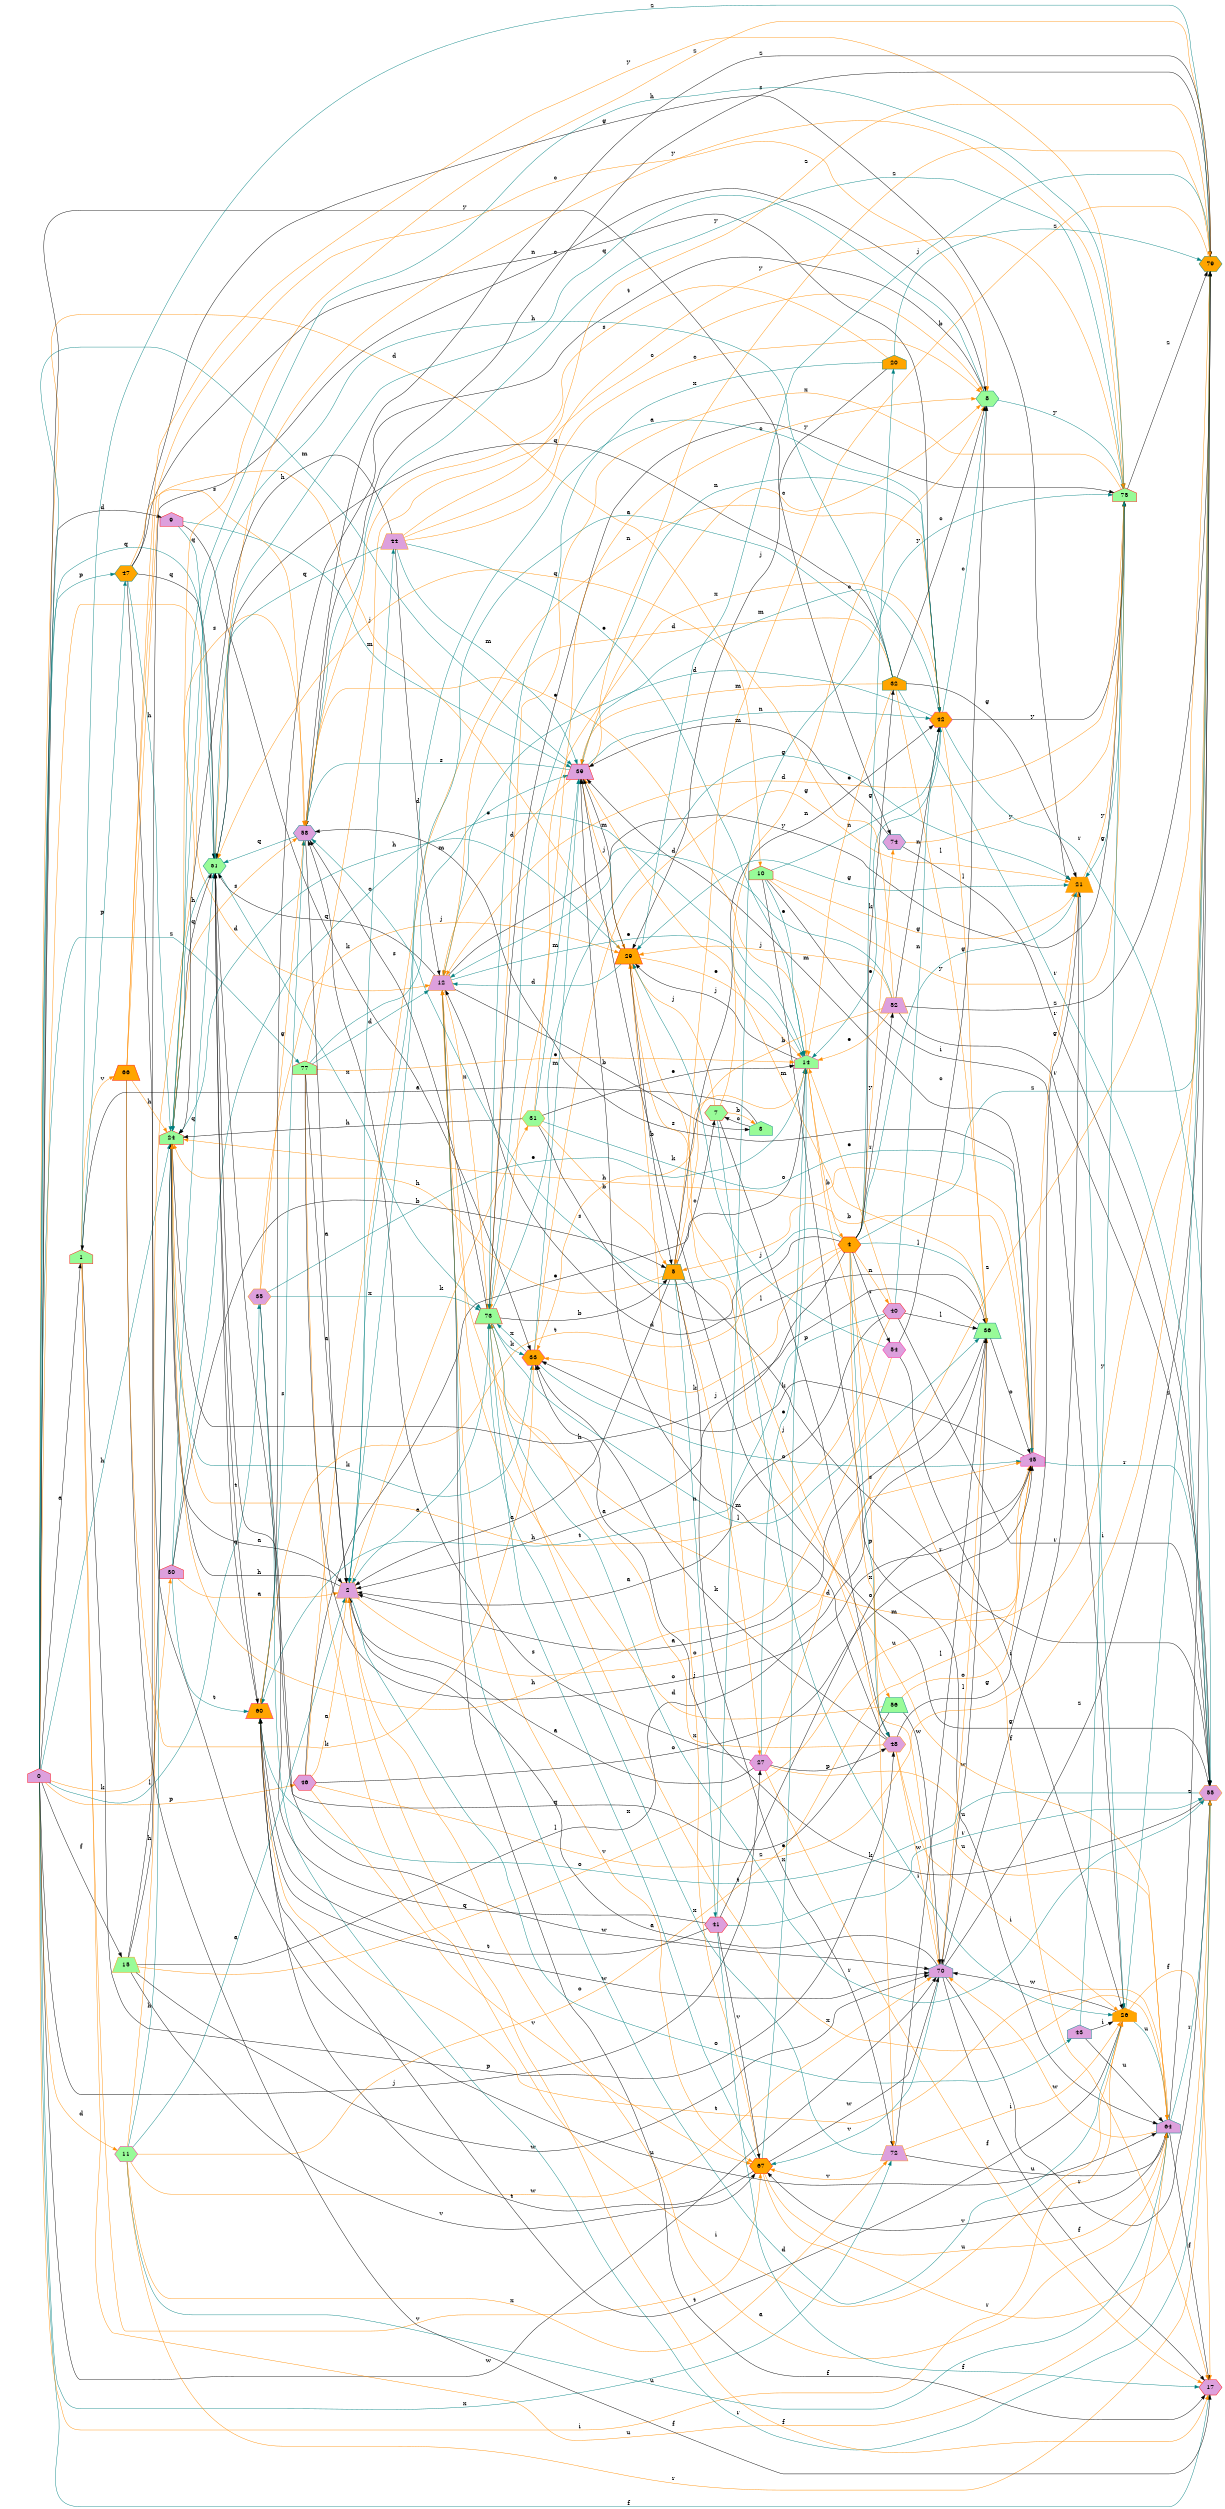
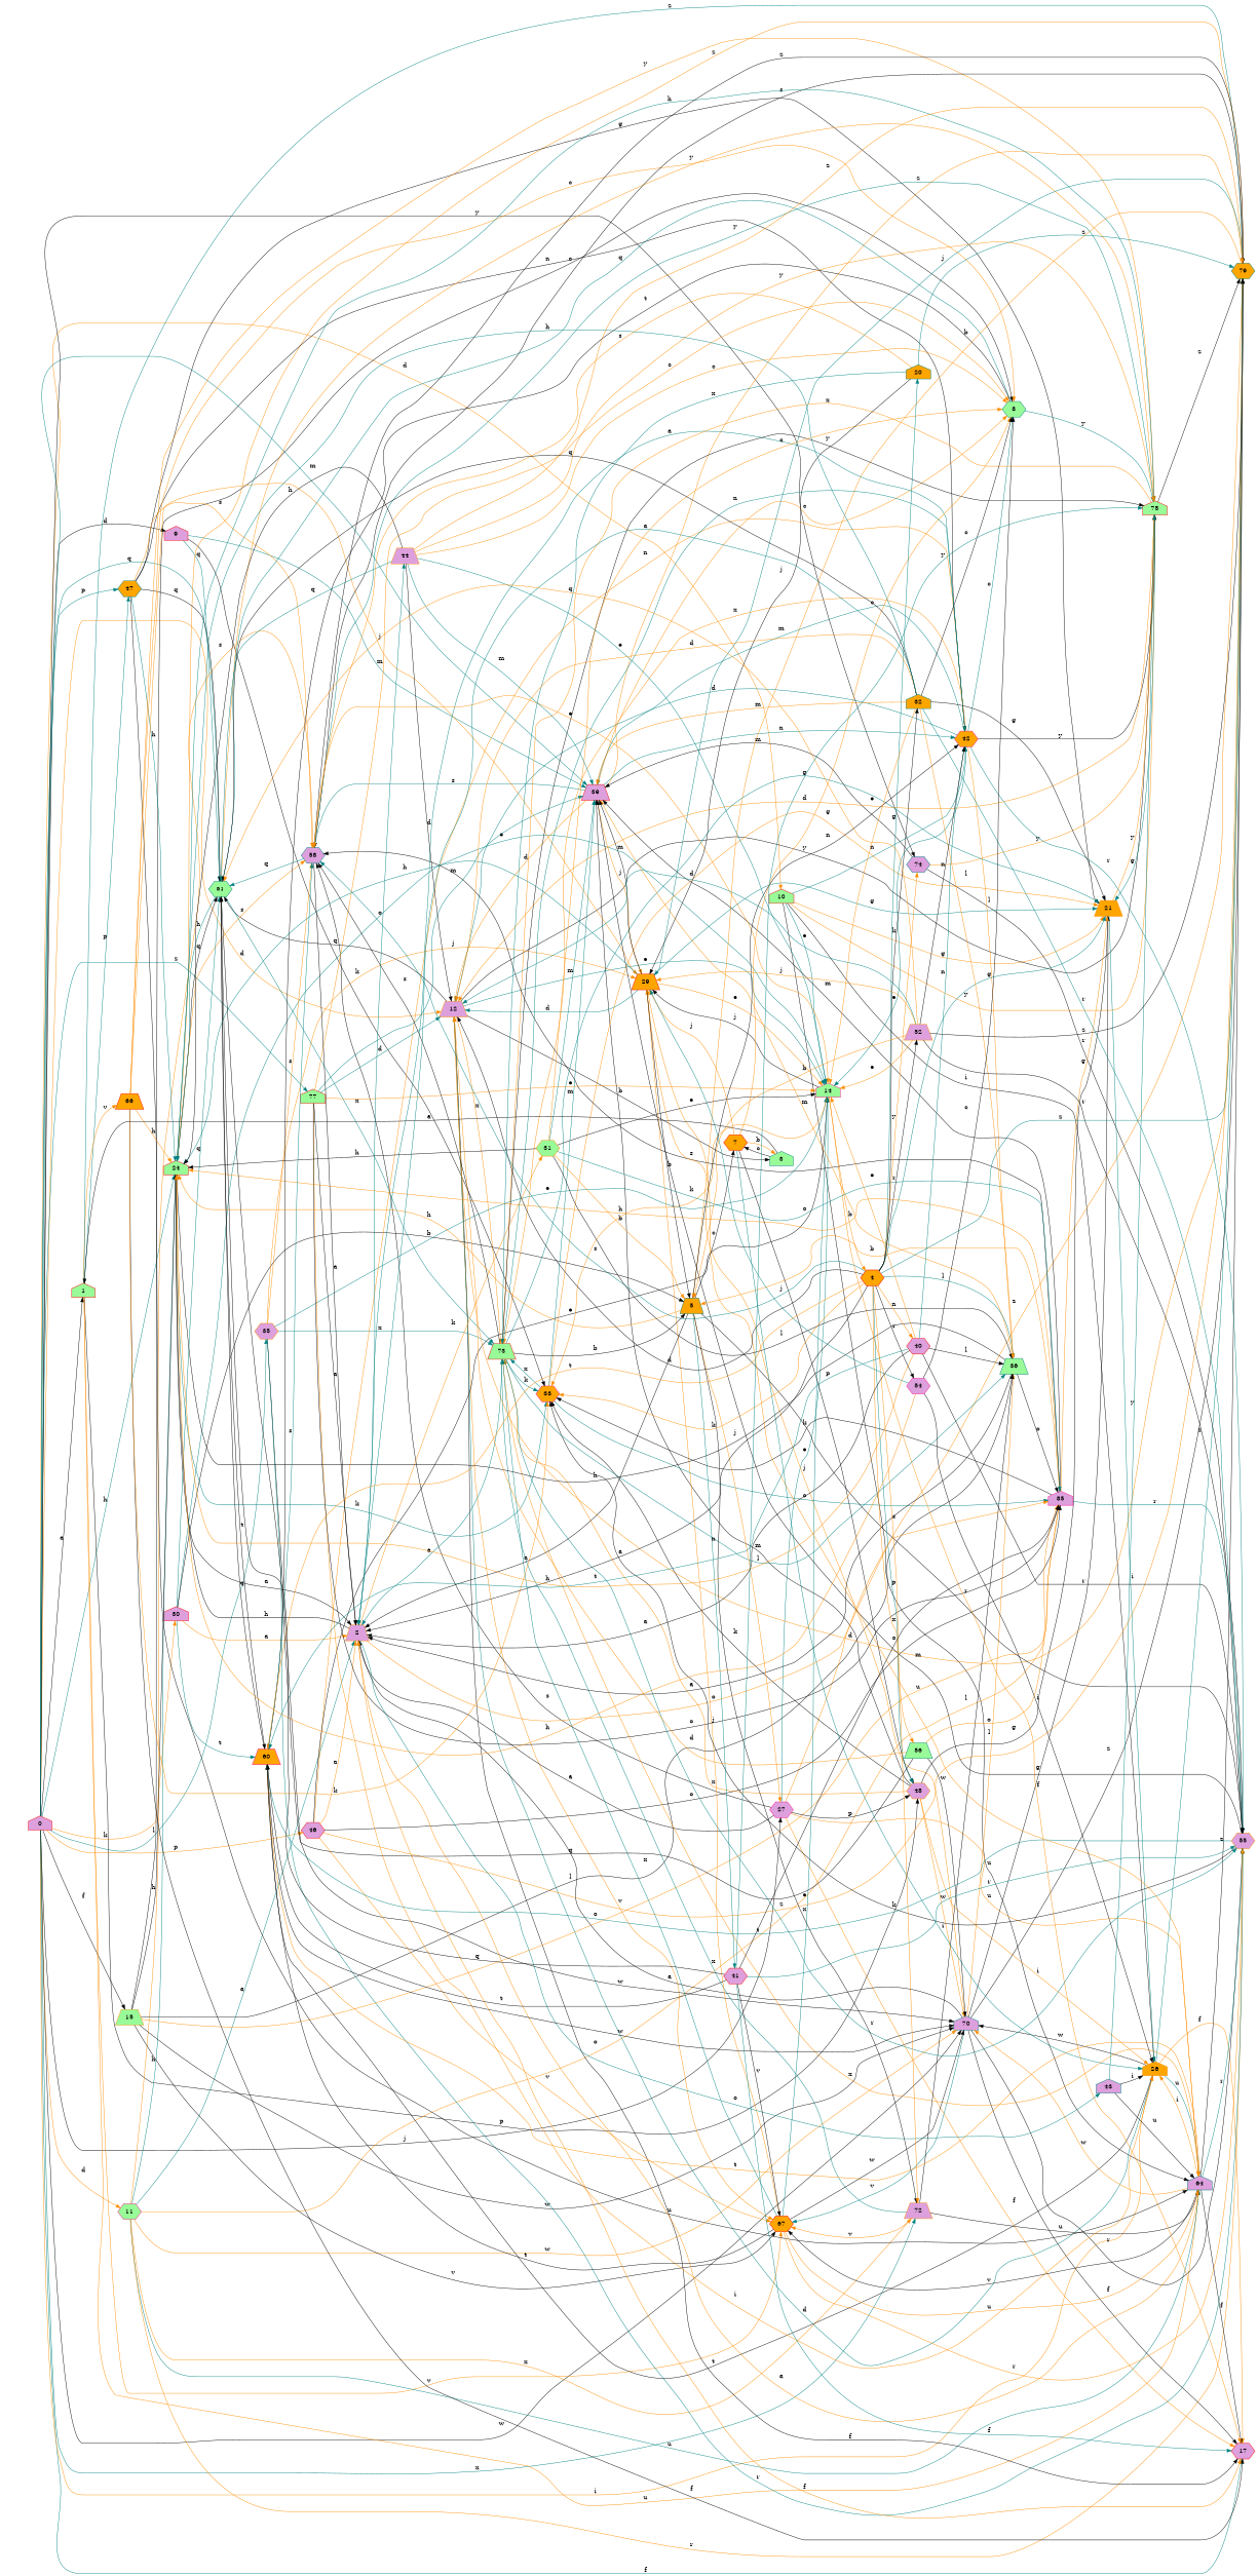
  strict digraph {
    rankdir=LR
    node [color=red fillcolor=plum shape=hexagon style=filled]
    edge [color=black]
    0 [shape=house]
    1 [fillcolor=palegreen shape=house]
    9 [shape=house]
    10 [fillcolor=palegreen shape=house]
    11 [color=deeppink fillcolor=palegreen]
    12 [color=darkorange shape=trapezium]
    15 [color=darkorange fillcolor=palegreen shape=trapezium]
    17
    24 [fillcolor=palegreen shape=house]
    26 [color=darkorange fillcolor=orange shape=house]
    27 [color=deeppink]
    30 [shape=house]
    35 [color=darkorange]
    39 [shape=trapezium]
    46
    47 [color=teal fillcolor=orange]
    51 [color=teal fillcolor=palegreen]
    70 [color=teal shape=house]
    72 [color=darkorange shape=trapezium]
    74 [color=teal]
    77 [fillcolor=palegreen shape=house]
    48 [color=darkorange]
    64 [color=teal shape=house]
    66 [fillcolor=orange shape=trapezium]
    67 [fillcolor=orange]
    79 [color=teal fillcolor=orange]
    33 [color=deeppink fillcolor=orange]
    21 [color=darkorange fillcolor=orange shape=trapezium]
    42 [color=deeppink fillcolor=orange]
    75 [fillcolor=palegreen shape=house]
    14 [color=deeppink fillcolor=palegreen shape=house]
    2 [color=darkorange shape=trapezium]
-   45 [color=deeppink shape=house]
+   45 [color=deeppink shape=house label=85]
    58 [color=teal]
    55 [color=darkorange]
    3 [color=teal fillcolor=palegreen shape=house]
    73 [fillcolor=palegreen shape=trapezium]
    36 [color=teal fillcolor=palegreen shape=trapezium]
    8 [color=teal fillcolor=palegreen]
    60 [color=deeppink fillcolor=orange shape=trapezium]
    5 [color=teal fillcolor=orange shape=trapezium]
    29 [fillcolor=orange shape=trapezium]
    31 [color=darkorange fillcolor=palegreen]
    43 [color=teal shape=house]
    44 [color=darkorange shape=trapezium]
-   7 [fillcolor=palegreen]
+   7 [fillcolor=orange]
    4 [fillcolor=orange]
    20 [color=teal fillcolor=orange shape=house]
    32 [color=teal fillcolor=orange shape=house]
    40
    52 [color=darkorange shape=trapezium]
    54 [color=deeppink]
    56 [color=teal fillcolor=palegreen shape=trapezium]
    41
    0 -> 1 [label=a]
    0 -> 9 [label=d]
    0 -> 10 [color=darkorange label=d]
    0 -> 11 [color=darkorange label=d]
    0 -> 12 [color=darkorange label=d]
    0 -> 15 [label=f]
    0 -> 17 [color=teal label=f]
    0 -> 24 [color=teal label=h]
    0 -> 26 [color=darkorange label=i]
    0 -> 27 [label=j]
    0 -> 30 [color=darkorange label=k]
    0 -> 35 [color=teal label=l]
    0 -> 39 [color=teal label=m]
    0 -> 46 [color=darkorange label=p]
    0 -> 47 [color=teal label=p]
    0 -> 51 [color=teal label=q]
    0 -> 70 [label=w]
    0 -> 72 [color=teal label=x]
    0 -> 74 [label=y]
    0 -> 77 [color=teal label=z]
    1 -> 47 [color=teal label=p]
    1 -> 48 [label=p]
    1 -> 64 [color=darkorange label=u]
    1 -> 66 [color=darkorange label=v]
    1 -> 67 [color=darkorange label=v]
    1 -> 79 [color=teal label=z]
    9 -> 39 [color=teal label=m]
    9 -> 51 [color=teal label=q]
    9 -> 33 [label=k]
    10 -> 26 [label=i]
    10 -> 64 [label=u]
    10 -> 21 [color=darkorange label=g]
    10 -> 42 [color=teal label=n]
    10 -> 75 [color=darkorange label=y]
    10 -> 14 [color=teal label=e]
    11 -> 24 [color=teal label=h]
    11 -> 70 [color=darkorange label=w]
    11 -> 72 [color=darkorange label=x]
    11 -> 64 [color=teal label=u]
    11 -> 2 [color=teal label=a]
    11 -> 45 [color=darkorange label=o]
    11 -> 58 [color=darkorange label=s]
    11 -> 55 [color=darkorange label=r]
    12 -> 17 [label=f]
    12 -> 51 [label=q]
    12 -> 67 [color=darkorange label=v]
    12 -> 75 [label=y]
    12 -> 14 [color=teal label=e]
    12 -> 3 [label=b]
    12 -> 73 [color=darkorange label=x]
    15 -> 24 [label=h]
    15 -> 70 [label=w]
    15 -> 67 [label=v]
    15 -> 45 [color=darkorange label=o]
    15 -> 36 [label=l]
    15 -> 8 [label=c]
    24 -> 51 [label=q]
    24 -> 79 [color=darkorange label=z]
    24 -> 33 [color=teal label=k]
    24 -> 2 [label=a]
    24 -> 58 [color=darkorange label=s]
    26 -> 12 [color=teal label=d]
    26 -> 17 [color=darkorange label=f]
    26 -> 70 [label=w]
    26 -> 64 [color=teal label=u]
    26 -> 79 [color=teal label=z]
    26 -> 60 [label=t]
    27 -> 17 [color=darkorange label=f]
    27 -> 48 [label=p]
    27 -> 64 [color=darkorange label=u]
    27 -> 79 [color=darkorange label=z]
    27 -> 14 [color=teal label=e]
    27 -> 2 [label=a]
    27 -> 58 [label=s]
    30 -> 51 [color=teal label=q]
    30 -> 14 [color=teal label=e]
    30 -> 2 [color=darkorange label=a]
    30 -> 60 [color=teal label=t]
    30 -> 5 [label=b]
    35 -> 70 [label=w]
    35 -> 14 [color=teal label=e]
-   35 -> 58 [color=darkorange label=g]
+   35 -> 58 [color=darkorange label=s]
    35 -> 55 [color=teal label=r]
    35 -> 73 [color=teal label=x]
    35 -> 29 [color=darkorange label=j]
    39 -> 12 [color=darkorange label=d]
    39 -> 79 [color=darkorange label=z]
    39 -> 42 [color=teal label=n]
    39 -> 58 [color=teal label=s]
    39 -> 8 [color=darkorange label=c]
    39 -> 29 [color=darkorange label=j]
    46 -> 67 [color=darkorange label=v]
    46 -> 79 [color=darkorange label=z]
    46 -> 42 [color=darkorange label=n]
    46 -> 14 [label=e]
    46 -> 2 [color=darkorange label=a]
    46 -> 45 [label=o]
    47 -> 24 [color=teal label=h]
    47 -> 51 [label=q]
    47 -> 64 [label=u]
    47 -> 21 [label=g]
    47 -> 42 [label=n]
    47 -> 58 [color=darkorange label=s]
    51 -> 24 [color=teal label=h]
    51 -> 75 [color=darkorange label=y]
    51 -> 73 [color=teal label=x]
    51 -> 60 [label=t]
    70 -> 17 [label=f]
    70 -> 67 [color=teal label=v]
    70 -> 79 [label=z]
    70 -> 21 [label=g]
    70 -> 2 [label=a]
    70 -> 55 [label=r]
    70 -> 36 [color=darkorange label=l]
    70 -> 29 [color=darkorange label=j]
    72 -> 64 [label=u]
    72 -> 67 [color=darkorange label=v]
    72 -> 73 [color=teal label=x]
    72 -> 36 [label=l]
    74 -> 39 [label=m]
    74 -> 75 [color=darkorange label=y]
    74 -> 55 [label=r]
    77 -> 12 [color=teal label=d]
    77 -> 26 [color=darkorange label=i]
    77 -> 39 [color=teal label=m]
    77 -> 14 [color=darkorange label=e]
    77 -> 2 [label=a]
    77 -> 45 [label=o]
    77 -> 8 [color=darkorange label=c]
    48 -> 26 [color=darkorange label=i]
    48 -> 39 [label=m]
    48 -> 70 [color=darkorange label=w]
    48 -> 33 [label=k]
    48 -> 21 [label=g]
    48 -> 73 [color=darkorange label=x]
    64 -> 17 [label=f]
-   72 -> 26 [color=darkorange label=i]
+   64 -> 26 [color=darkorange label=i]
    64 -> 70 [color=darkorange label=w]
    64 -> 67 [label=v]
    64 -> 79 [label=z]
    64 -> 2 [color=darkorange label=a]
    64 -> 55 [color=teal label=r]
    64 -> 73 [color=darkorange label=x]
    64 -> 60 [color=darkorange label=t]
    66 -> 17 [label=f]
    66 -> 24 [color=darkorange label=h]
    66 -> 33 [color=darkorange label=k]
    66 -> 75 [color=darkorange label=y]
    66 -> 8 [color=darkorange label=c]
    66 -> 29 [color=darkorange label=j]
    67 -> 70 [label=w]
    67 -> 64 [color=darkorange label=u]
    67 -> 14 [color=teal label=e]
    67 -> 55 [color=darkorange label=r]
    67 -> 73 [color=teal label=x]
    67 -> 60 [label=t]
    67 -> 29 [color=darkorange label=j]
    79 -> 12 [color=darkorange label=d]
    79 -> 58 [label=s]
    79 -> 5 [color=darkorange label=b]
    79 -> 29 [color=teal label=j]
    33 -> 39 [color=teal label=m]
    33 -> 21 [color=darkorange label=g]
    33 -> 45 [color=teal label=o]
    33 -> 73 [color=teal label=x]
    21 -> 26 [color=teal label=i]
    21 -> 75 [color=darkorange label=y]
    42 -> 12 [color=teal label=d]
    42 -> 39 [color=teal label=m]
    42 -> 75 [label=y]
    42 -> 14 [color=teal label=e]
    42 -> 2 [color=teal label=a]
    42 -> 55 [color=teal label=r]
    42 -> 73 [color=darkorange label=x]
    42 -> 36 [color=darkorange label=l]
    42 -> 8 [color=teal label=c]
    75 -> 12 [color=darkorange label=d]
    75 -> 24 [color=teal label=h]
    75 -> 79 [label=z]
    75 -> 21 [color=teal label=g]
    75 -> 73 [color=darkorange label=x]
    14 -> 17 [color=darkorange label=f]
    14 -> 33 [color=darkorange label=k]
    14 -> 29 [label=j]
    14 -> 4 [color=darkorange label=b]
    2 -> 17 [color=darkorange label=f]
    2 -> 24 [label=h]
    2 -> 45 [color=darkorange label=o]
    2 -> 31 [color=darkorange label=k]
    2 -> 43 [color=teal label=o]
    2 -> 44 [color=teal label=o]
    45 -> 24 [color=darkorange label=h]
    45 -> 39 [label=m]
    45 -> 33 [label=k]
    45 -> 21 [color=darkorange label=g]
    45 -> 58 [label=s]
    45 -> 55 [color=teal label=r]
    45 -> 5 [color=darkorange label=b]
    58 -> 51 [color=teal label=q]
    58 -> 79 [label=z]
    58 -> 75 [color=teal label=y]
    58 -> 14 [color=darkorange label=e]
    58 -> 2 [label=a]
    55 -> 39 [label=m]
    55 -> 33 [label=k]
    55 -> 60 [color=teal label=t]
    3 -> 1 [label=a]
    3 -> 7 [label=c]
    73 -> 33 [color=teal label=k]
    73 -> 21 [color=teal label=g]
    73 -> 42 [color=teal label=n]
    73 -> 75 [label=y]
    73 -> 2 [color=teal label=a]
    73 -> 58 [label=s]
    73 -> 55 [color=teal label=r]
    73 -> 36 [color=teal label=l]
    73 -> 5 [label=b]
    36 -> 24 [label=h]
    36 -> 39 [color=darkorange label=m]
-   36 -> 70 [label=w]
    36 -> 2 [label=a]
    36 -> 45 [label=o]
    8 -> 51 [color=teal label=q]
    8 -> 75 [color=teal label=y]
    8 -> 60 [label=t]
    60 -> 51 [label=q]
    60 -> 70 [label=w]
    60 -> 58 [color=teal label=s]
    5 -> 24 [color=darkorange label=h]
    5 -> 27 [color=darkorange label=j]
    5 -> 72 [label=x]
    5 -> 42 [label=n]
    5 -> 2 [label=a]
    5 -> 55 [label=r]
    5 -> 7 [label=c]
    5 -> 41 [color=teal label=n]
    29 -> 12 [color=teal label=d]
    29 -> 24 [color=teal label=h]
    29 -> 39 [label=m]
    29 -> 64 [color=darkorange label=u]
    29 -> 21 [color=teal label=g]
    29 -> 14 [color=darkorange label=e]
    29 -> 5 [label=b]
    31 -> 24 [label=h]
    31 -> 39 [color=teal label=m]
    31 -> 14 [label=e]
    31 -> 45 [color=teal label=o]
    31 -> 36 [label=l]
    31 -> 8 [color=darkorange label=c]
    31 -> 5 [color=darkorange label=b]
    43 -> 26 [label=i]
    43 -> 64 [label=u]
    43 -> 75 [color=teal label=y]
    44 -> 12 [label=d]
    44 -> 24 [label=h]
    44 -> 39 [color=teal label=m]
    44 -> 51 [color=teal label=q]
    44 -> 79 [color=darkorange label=z]
    44 -> 75 [color=darkorange label=y]
    44 -> 14 [color=teal label=e]
    44 -> 8 [color=darkorange label=c]
    7 -> 26 [color=teal label=i]
    7 -> 48 [label=p]
    7 -> 3 [color=darkorange label=b]
    7 -> 8 [color=darkorange label=c]
    7 -> 29 [color=darkorange label=j]
    4 -> 12 [label=d]
    4 -> 72 [color=darkorange label=x]
    4 -> 74 [color=darkorange label=y]
    4 -> 48 [color=teal label=p]
    4 -> 79 [color=teal label=z]
    4 -> 33 [color=darkorange label=k]
    4 -> 21 [color=teal label=g]
    4 -> 2 [label=a]
    4 -> 58 [color=teal label=s]
    4 -> 36 [color=teal label=l]
    4 -> 60 [color=darkorange label=t]
    4 -> 20 [color=teal label=g]
    4 -> 32 [label=k]
    4 -> 40 [color=darkorange label=n]
    4 -> 52 [label=r]
    4 -> 54 [label=r]
    4 -> 56 [color=darkorange label=s]
    20 -> 79 [color=teal label=z]
    20 -> 58 [color=darkorange label=s]
    20 -> 73 [color=teal label=x]
    20 -> 29 [label=j]
    32 -> 12 [color=darkorange label=d]
    32 -> 24 [color=teal label=h]
    32 -> 39 [color=darkorange label=m]
    32 -> 51 [label=q]
    32 -> 21 [label=g]
    32 -> 14 [color=darkorange label=e]
    32 -> 2 [color=teal label=a]
    32 -> 55 [color=teal label=r]
    32 -> 36 [color=darkorange label=l]
    32 -> 8 [label=c]
    40 -> 24 [color=darkorange label=h]
    40 -> 42 [color=teal label=n]
    40 -> 14 [color=darkorange label=e]
    40 -> 2 [label=a]
    40 -> 55 [label=r]
    40 -> 36 [label=l]
    40 -> 60 [color=teal label=t]
    52 -> 12 [color=teal label=d]
    52 -> 51 [color=darkorange label=q]
    52 -> 79 [label=z]
    52 -> 42 [label=n]
    52 -> 14 [color=darkorange label=e]
    52 -> 55 [label=r]
    52 -> 5 [color=darkorange label=b]
    52 -> 29 [color=darkorange label=j]
    54 -> 24 [color=darkorange label=h]
    54 -> 26 [label=i]
    54 -> 8 [label=c]
    54 -> 29 [color=teal label=j]
    56 -> 12 [color=darkorange label=d]
    56 -> 51 [label=q]
    56 -> 70 [label=w]
    56 -> 45 [color=darkorange label=o]
    41 -> 17 [color=teal label=f]
    41 -> 51 [label=q]
    41 -> 67 [label=v]
    41 -> 75 [color=teal label=y]
    41 -> 45 [label=o]
    41 -> 55 [color=teal label=r]
    41 -> 60 [label=t]
  }
